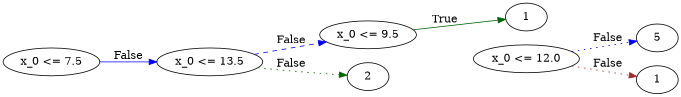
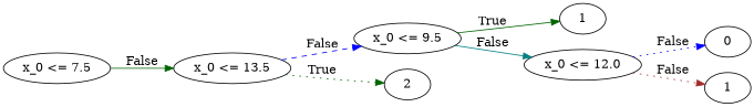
  digraph {
    rankdir=LR
    edge [color=darkgreen style=solid]
    n1 [label="x_0 <= 7.5"]
    n2 [label="x_0 <= 13.5"]
    n3 [label="x_0 <= 9.5"]
    n4 [label=2]
    n5 [label=1]
    n6 [label="x_0 <= 12.0"]
-   n7 [label=5]
+   n7 [label=0]
    n8 [label=1]
-   n1 -> n2 [color=blue label=False]
+   n1 -> n2 [label=False]
    n2 -> n3 [color=blue label=False style=dashed]
-   n2 -> n4 [label=False style=dotted]
+   n2 -> n4 [label=True style=dotted]
    n3 -> n5 [label=True]
+   n3 -> n6 [color=teal label=False]
    n6 -> n7 [color=blue label=False style=dotted]
    n6 -> n8 [color=brown label=False style=dotted]
  }
